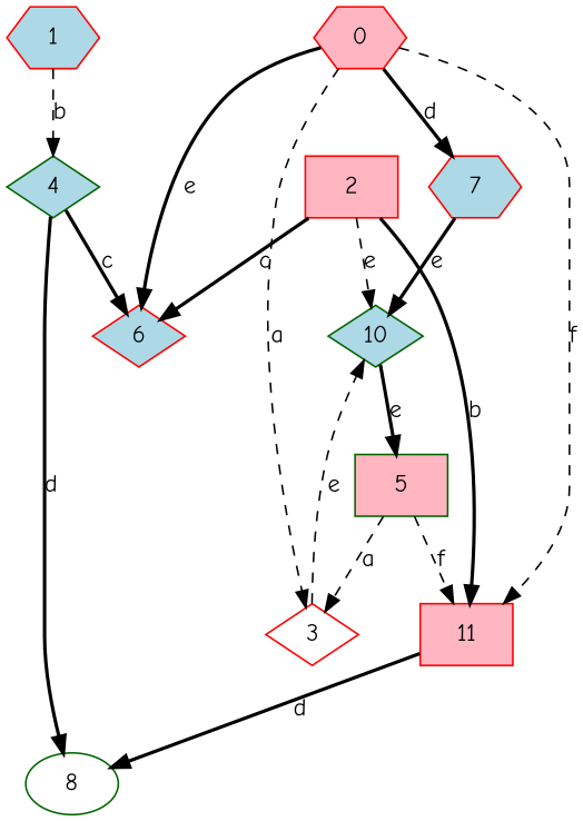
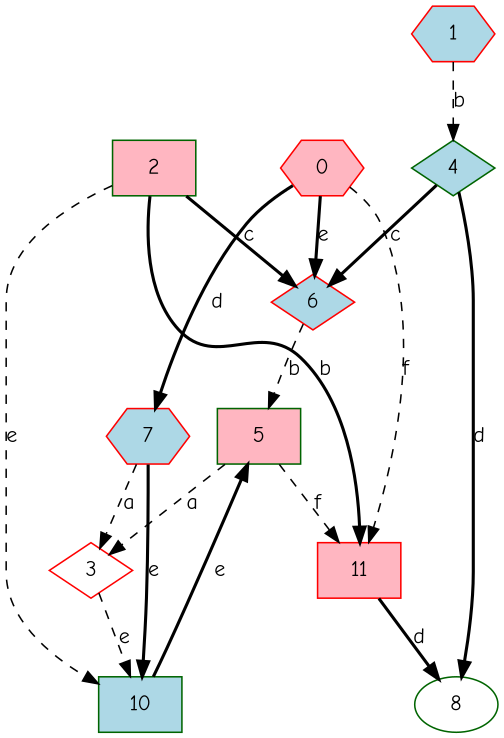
  strict digraph {
    fontname="Comic Neue"
    node [color=red fillcolor=lightblue fontname="Comic Neue" shape=diamond style=filled]
    edge [fontname="Comic Neue" style=bold]
-   2 [fillcolor=lightpink shape=box]
+   2 [color=darkgreen fillcolor=lightpink shape=box]
    6
-   10 [color=darkgreen]
+   10 [color=darkgreen shape=box]
    11 [fillcolor=lightpink shape=box]
    5 [color=darkgreen fillcolor=lightpink shape=box]
    3 [fillcolor=white]
    0 [fillcolor=lightpink shape=hexagon]
    7 [shape=hexagon]
    8 [color=darkgreen fillcolor=white shape=ellipse]
    4 [color=darkgreen]
    1 [shape=hexagon]
    2 -> 6 [label=c]
    2 -> 10 [label=e style=dashed]
    2 -> 11 [label=b]
+   6 -> 5 [label=b style=dashed]
    10 -> 5 [label=e]
    11 -> 8 [label=d]
    5 -> 11 [label=f style=dashed]
    5 -> 3 [label=a style=dashed]
    3 -> 10 [label=e style=dashed]
    0 -> 6 [label=e]
    0 -> 11 [label=f style=dashed]
-   0 -> 3 [label=a style=dashed]
+   7 -> 3 [label=a style=dashed]
    0 -> 7 [label=d]
    7 -> 10 [label=e]
    4 -> 6 [label=c]
    4 -> 8 [label=d]
    1 -> 4 [label=b style=dashed]
  }
